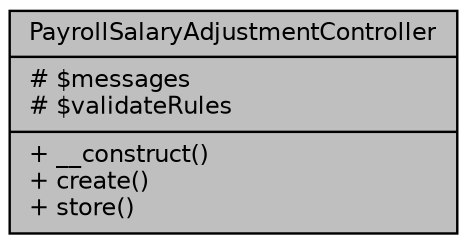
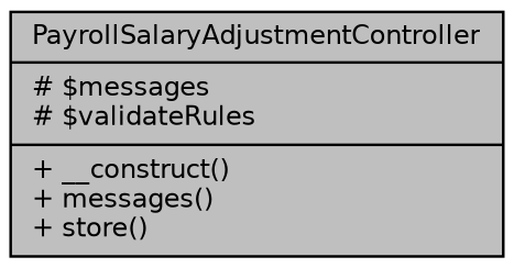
  digraph {
-   n1 [color=black fillcolor=grey75 fontcolor=black fontname=Helvetica fontsize=10 height=0.2 label="{PayrollSalaryAdjustmentController\n|# $messages\l# $validateRules\l|+ __construct()\l+ create()\l+ store()\l}" shape=record style=filled width=0.4]
+   n1 [color=black fillcolor=grey75 fontcolor=black fontname=Helvetica fontsize=10 height=0.2 label="{PayrollSalaryAdjustmentController\n|# $messages\l# $validateRules\l|+ __construct()\l+ messages()\l+ store()\l}" shape=record style=filled width=0.4]
  }
